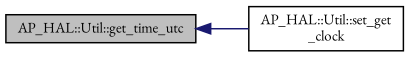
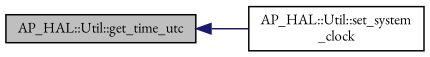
  digraph {
    rankdir=LR
    fontname="EB Garamond"
    node [color=black fontname="EB Garamond" fontsize=10 shape=record style=filled]
    n1 [fillcolor=grey75 fontcolor=black height=0.2 label="AP_HAL::Util::get_time_utc" width=0.4]
-   n2 [fillcolor=white height=0.2 label="AP_HAL::Util::set_get\l_clock" width=0.4]
+   n2 [fillcolor=white height=0.2 label="AP_HAL::Util::set_system\l_clock" width=0.4]
    n1 -> n2 [color=midnightblue dir=back fontname="EB Garamond" fontsize=10 labelfontname=Helvetica labelfontsize=10 style=solid]
  }
